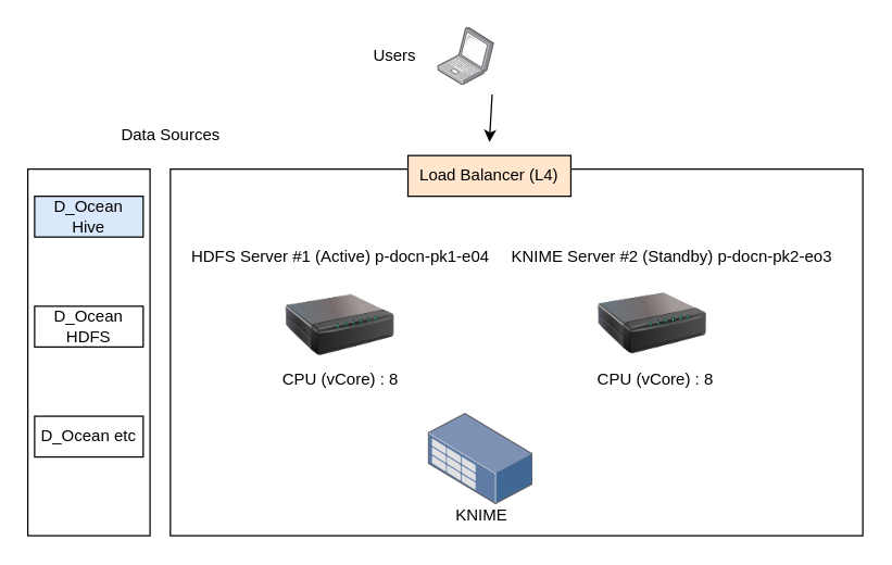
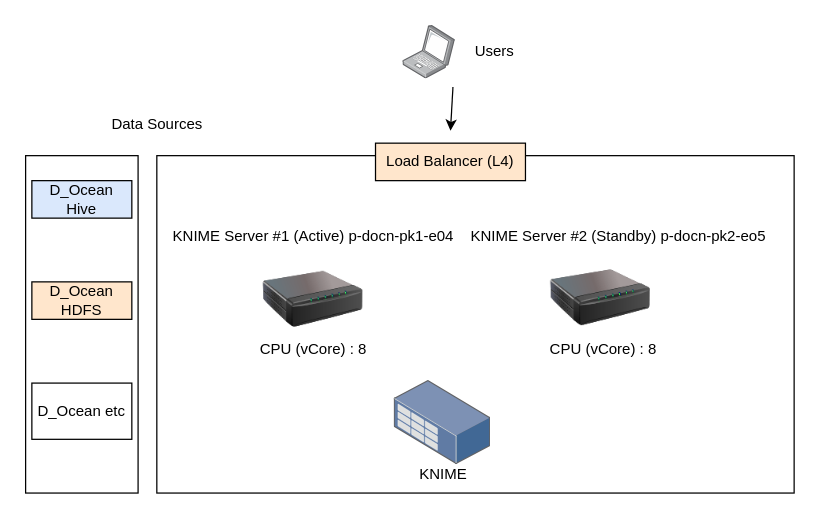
  <mxCell id="0" />
  <mxCell id="1" parent="0" />
  <mxCell id="2" value="" style="whiteSpace=wrap;html=1;" vertex="1" parent="1"><mxGeometry x="20" y="124" width="90" height="270" as="geometry" /></mxCell>
- <mxCell id="3" value="D_Ocean HDFS" style="rounded=0;whiteSpace=wrap;html=1;" vertex="1" parent="2"><mxGeometry x="5" y="101" width="80" height="30" as="geometry" /></mxCell>
- <mxCell id="4" value="D_Ocean etc" style="rounded=0;whiteSpace=wrap;html=1;" vertex="1" parent="2"><mxGeometry x="5" y="182" width="80" height="30" as="geometry" /></mxCell>
+ <mxCell id="3" value="D_Ocean HDFS" style="rounded=0;whiteSpace=wrap;html=1;fillColor=#ffe6cc;" vertex="1" parent="2"><mxGeometry x="5" y="101" width="80" height="30" as="geometry" /></mxCell>
+ <mxCell id="4" value="D_Ocean etc" style="rounded=0;whiteSpace=wrap;html=1;" vertex="1" parent="2"><mxGeometry x="5" y="182" width="80" height="45" as="geometry" /></mxCell>
  <mxCell id="5" value="Data Sources" style="text;html=1;align=center;verticalAlign=middle;resizable=0;points=[];autosize=1;strokeColor=none;fillColor=none;" vertex="1" parent="1"><mxGeometry x="75" y="84" width="100" height="30" as="geometry" /></mxCell>
  <mxCell id="6" value="D_Ocean Hive" style="rounded=0;whiteSpace=wrap;html=1;fillColor=#dae8fc;" vertex="1" parent="1"><mxGeometry x="25" y="144" width="80" height="30" as="geometry" /></mxCell>
  <mxCell id="7" style="edgeStyle=orthogonalEdgeStyle;rounded=0;orthogonalLoop=1;jettySize=auto;html=1;exitX=0.5;exitY=1;exitDx=0;exitDy=0;" edge="1" parent="1" source="2" target="2"><mxGeometry relative="1" as="geometry" /></mxCell>
  <mxCell id="8" value="&lt;span style=&quot;caret-color: rgba(0, 0, 0, 0); color: rgba(0, 0, 0, 0); font-family: monospace; font-size: 0px; text-align: start;&quot;&gt;%3CmxGraphModel%3E%3Croot%3E%3CmxCell%20id%3D%220%22%2F%3E%3CmxCell%20id%3D%221%22%20parent%3D%220%22%2F%3E%3CmxCell%20id%3D%222%22%20value%3D%22KNIME%20Server%20%231%20(Active)%22%20style%3D%22text%3Bhtml%3D1%3Balign%3Dcenter%3BverticalAlign%3Dmiddle%3Bresizable%3D0%3Bpoints%3D%5B%5D%3Bautosize%3D1%3BstrokeColor%3Dnone%3BfillColor%3Dnone%3B%22%20vertex%3D%221%22%20parent%3D%221%22%3E%3CmxGeometry%20x%3D%22220%22%20y%3D%22200%22%20width%3D%22160%22%20height%3D%2230%22%20as%3D%22geometry%22%2F%3E%3C%2FmxCell%3E%3C%2Froot%3E%3C%2FmxGraphModel%3E&lt;/span&gt;" style="whiteSpace=wrap;html=1;" vertex="1" parent="1"><mxGeometry x="125" y="124" width="510" height="270" as="geometry" /></mxCell>
  <mxCell id="9" value="CPU (vCore) : 8" style="text;html=1;align=center;verticalAlign=middle;resizable=0;points=[];autosize=1;strokeColor=none;fillColor=none;" vertex="1" parent="8"><mxGeometry x="302" y="140" width="110" height="30" as="geometry" /></mxCell>
  <mxCell id="10" value="" style="points=[];aspect=fixed;html=1;align=center;shadow=0;dashed=0;image;image=img/lib/allied_telesis/storage/Datacenter_Server_Rack_Storage_Unit_Small.svg;" vertex="1" parent="8"><mxGeometry x="190" y="180" width="77.4" height="67.2" as="geometry" /></mxCell>
  <mxCell id="11" value="KNIME" style="text;html=1;align=center;verticalAlign=middle;resizable=0;points=[];autosize=1;strokeColor=none;fillColor=none;" vertex="1" parent="8"><mxGeometry x="203.7" y="240" width="50" height="30" as="geometry" /></mxCell>
  <mxCell id="12" value="" style="points=[];aspect=fixed;html=1;align=center;shadow=0;dashed=0;image;image=img/lib/allied_telesis/computer_and_terminals/Laptop.svg;" vertex="1" parent="1"><mxGeometry x="322" y="20" width="42" height="42.6" as="geometry" /></mxCell>
- <mxCell id="13" value="Users" style="text;html=1;align=center;verticalAlign=middle;resizable=0;points=[];autosize=1;strokeColor=none;fillColor=none;" vertex="1" parent="1"><mxGeometry x="265" y="26.3" width="50" height="30" as="geometry" /></mxCell>
+ <mxCell id="13" value="Users" style="text;html=1;align=center;verticalAlign=middle;resizable=0;points=[];autosize=1;strokeColor=none;fillColor=none;" vertex="1" parent="1"><mxGeometry x="370" y="26.3" width="50" height="30" as="geometry" /></mxCell>
  <mxCell id="14" value="" style="endArrow=classic;html=1;rounded=0;exitX=0.952;exitY=1.15;exitDx=0;exitDy=0;exitPerimeter=0;" edge="1" parent="1" source="12"><mxGeometry width="50" height="50" relative="1" as="geometry"><mxPoint x="360" y="74" as="sourcePoint" /><mxPoint x="360" y="104" as="targetPoint" /></mxGeometry></mxCell>
  <mxCell id="15" value="Load Balancer (L4)" style="rounded=0;whiteSpace=wrap;html=1;fillColor=#ffe6cc;" vertex="1" parent="1"><mxGeometry x="300" y="114" width="120" height="30" as="geometry" /></mxCell>
  <mxCell id="16" value="" style="image;html=1;image=img/lib/clip_art/networking/Print_Server_128x128.png" vertex="1" parent="1"><mxGeometry x="210" y="204" width="80" height="70" as="geometry" /></mxCell>
  <mxCell id="17" value="" style="image;html=1;image=img/lib/clip_art/networking/Print_Server_128x128.png" vertex="1" parent="1"><mxGeometry x="440" y="201.5" width="80" height="72.5" as="geometry" /></mxCell>
- <mxCell id="18" value="KNIME Server #2 (Standby) p-docn-pk2-eo3" style="text;html=1;align=center;verticalAlign=middle;resizable=0;points=[];autosize=1;strokeColor=none;fillColor=none;" vertex="1" parent="1"><mxGeometry x="364" y="174" width="260" height="30" as="geometry" /></mxCell>
- <mxCell id="19" value="HDFS Server #1 (Active) p-docn-pk1-e04" style="text;html=1;align=center;verticalAlign=middle;resizable=0;points=[];autosize=1;strokeColor=none;fillColor=none;" vertex="1" parent="1"><mxGeometry x="125" y="174" width="250" height="30" as="geometry" /></mxCell>
+ <mxCell id="18" value="KNIME Server #2 (Standby) p-docn-pk2-eo5" style="text;html=1;align=center;verticalAlign=middle;resizable=0;points=[];autosize=1;strokeColor=none;fillColor=none;" vertex="1" parent="1"><mxGeometry x="364" y="174" width="260" height="30" as="geometry" /></mxCell>
+ <mxCell id="19" value="KNIME Server #1 (Active) p-docn-pk1-e04" style="text;html=1;align=center;verticalAlign=middle;resizable=0;points=[];autosize=1;strokeColor=none;fillColor=none;" vertex="1" parent="1"><mxGeometry x="125" y="174" width="250" height="30" as="geometry" /></mxCell>
  <mxCell id="20" value="CPU (vCore) : 8" style="text;html=1;align=center;verticalAlign=middle;resizable=0;points=[];autosize=1;strokeColor=none;fillColor=none;" vertex="1" parent="1"><mxGeometry x="195" y="264" width="110" height="30" as="geometry" /></mxCell>
